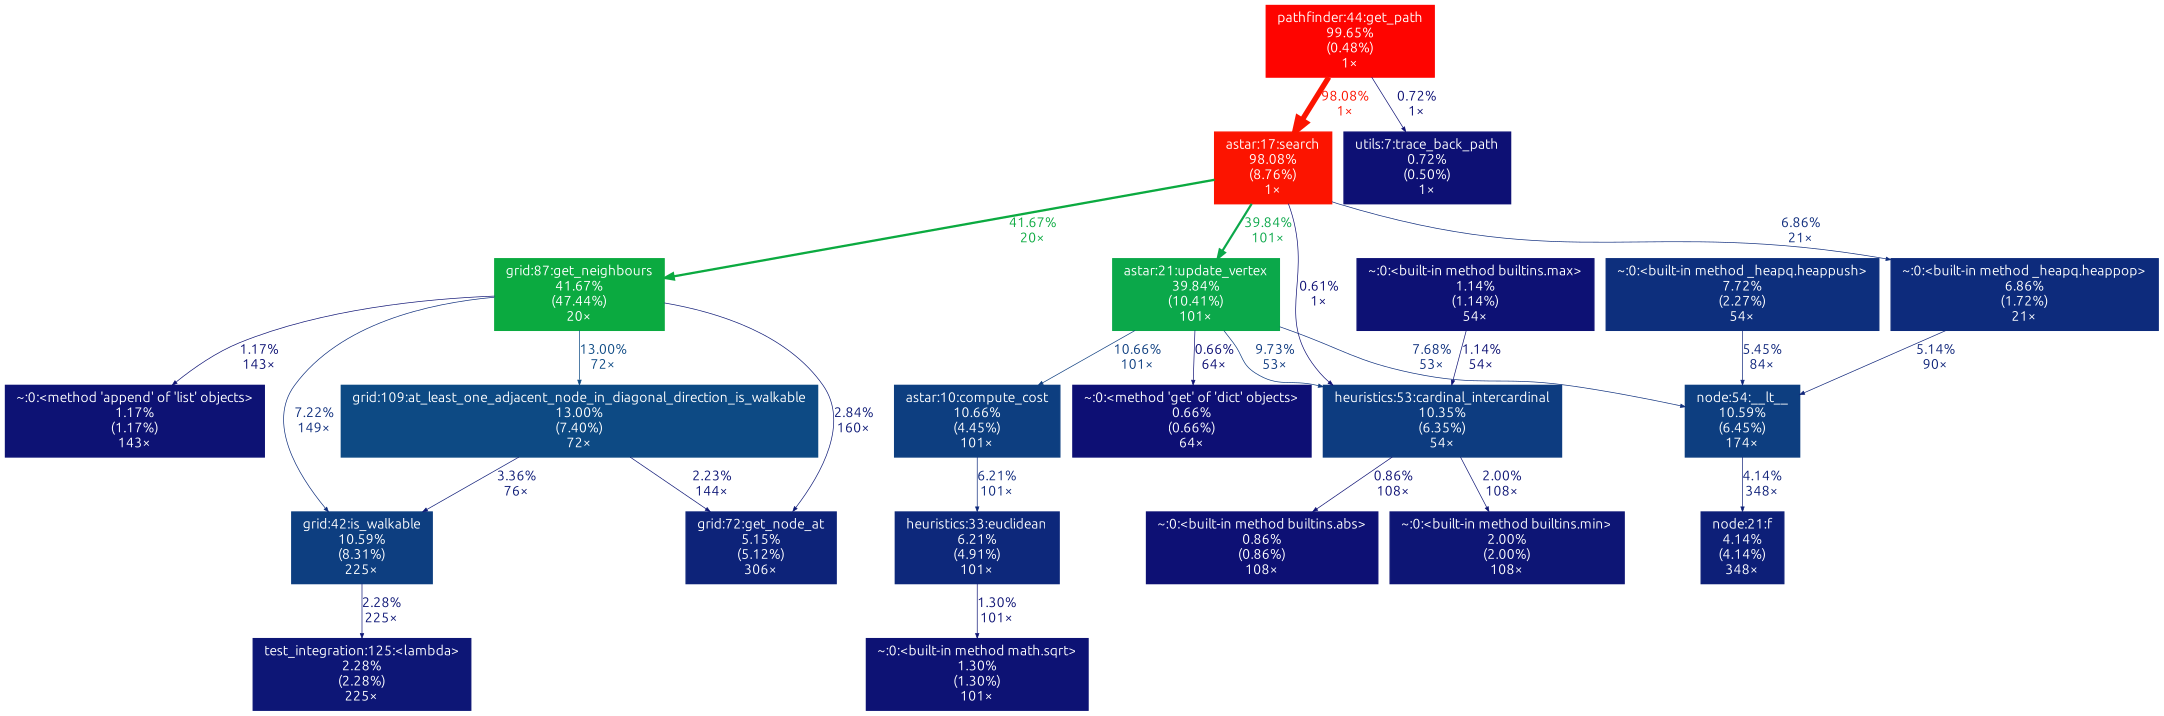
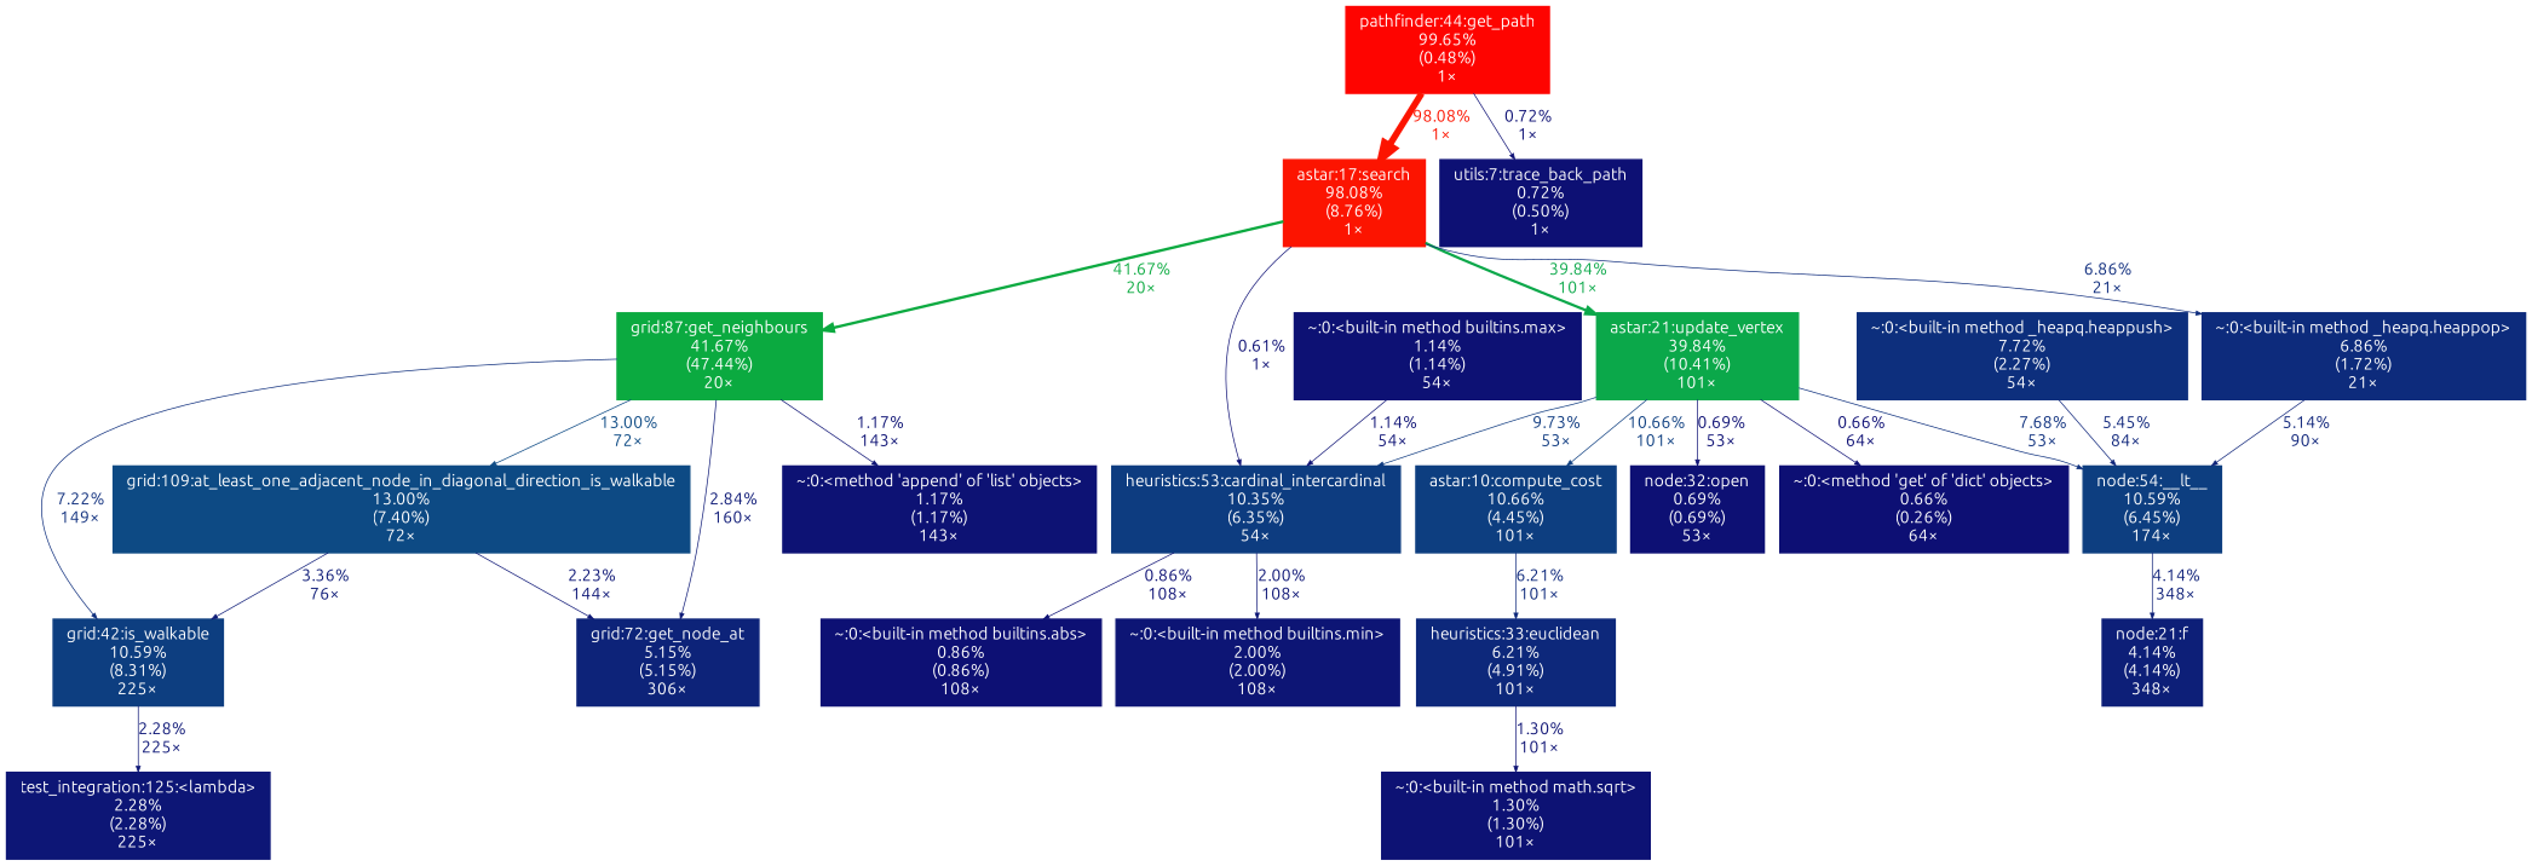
  digraph {
    fontname=Ubuntu
    nodesep=0.125
    ranksep=0.25
    node [color="#0d3e80" fontcolor="#ffffff" fontname=Ubuntu fontsize=10.00 shape=box style=filled]
    edge [arrowsize=0.35 color="#0d1074" fontcolor="#0d1074" fontname=Ubuntu fontsize=10.00 labeldistance=0.50 penwidth=0.50]
    n1 [color="#0d1274" height=0 label="~:0:<method 'append' of 'list' objects>\n1.17%\n(1.17%)\n143×" width=0]
    n2 [color="#0baa40" height=0 label="grid:87:get_neighbours\n41.67%\n(47.44%)\n20×" width=0]
    n3 [height=0 label="grid:42:is_walkable\n10.59%\n(8.31%)\n225×" width=0]
    n4 [color="#0d4a84" height=0 label="grid:109:at_least_one_adjacent_node_in_diagonal_direction_is_walkable\n13.00%\n(7.40%)\n72×" width=0]
-   n5 [color="#0d2379" height=0 label="grid:72:get_node_at\n5.15%\n(5.12%)\n306×" width=0]
+   n5 [color="#0d2379" height=0 label="grid:72:get_node_at\n5.15%\n(5.15%)\n306×" width=0]
    n6 [color="#0d1676" height=0 label="test_integration:125:<lambda>\n2.28%\n(2.28%)\n225×" width=0]
    n7 [color="#0d1074" height=0 label="utils:7:trace_back_path\n0.72%\n(0.50%)\n1×" width=0]
-   n8 [color="#0d0f74" height=0 label="~:0:<method 'get' of 'dict' objects>\n0.66%\n(0.66%)\n64×" width=0]
+   n8 [color="#0d0f74" height=0 label="~:0:<method 'get' of 'dict' objects>\n0.66%\n(0.26%)\n64×" width=0]
    n9 [color="#0ba84a" height=0 label="astar:21:update_vertex\n39.84%\n(10.41%)\n101×" width=0]
    n10 [color="#0d3c80" height=0 label="heuristics:53:cardinal_intercardinal\n10.35%\n(6.35%)\n54×" width=0]
    n11 [height=0 label="astar:10:compute_cost\n10.66%\n(4.45%)\n101×" width=0]
+   n12 [color="#0d1074" height=0 label="node:32:open\n0.69%\n(0.69%)\n53×" width=0]
    n13 [height=0 label="node:54:__lt__\n10.59%\n(6.45%)\n174×" width=0]
    n14 [color="#0d1074" height=0 label="~:0:<built-in method builtins.abs>\n0.86%\n(0.86%)\n108×" width=0]
    n15 [color="#0d1575" height=0 label="~:0:<built-in method builtins.min>\n2.00%\n(2.00%)\n108×" width=0]
    n16 [color="#0d2f7d" height=0 label="~:0:<built-in method _heapq.heappush>\n7.72%\n(2.27%)\n54×" width=0]
    n17 [color="#0d287b" height=0 label="heuristics:33:euclidean\n6.21%\n(4.91%)\n101×" width=0]
    n18 [color="#0d1174" height=0 label="~:0:<built-in method builtins.max>\n1.14%\n(1.14%)\n54×" width=0]
    n19 [color="#0d1f78" height=0 label="node:21:f\n4.14%\n(4.14%)\n348×" width=0]
    n20 [color="#0d1274" height=0 label="~:0:<built-in method math.sqrt>\n1.30%\n(1.30%)\n101×" width=0]
    n21 [color="#fc1400" height=0 label="astar:17:search\n98.08%\n(8.76%)\n1×" width=0]
    n22 [color="#0d2b7c" height=0 label="~:0:<built-in method _heapq.heappop>\n6.86%\n(1.72%)\n21×" width=0]
    n23 [color="#fe0400" height=0 label="pathfinder:44:get_path\n99.65%\n(0.48%)\n1×" width=0]
    n2 -> n1 [color="#0d1274" fontcolor="#0d1274" label="1.17%\n143×"]
    n2 -> n3 [color="#0d2d7c" fontcolor="#0d2d7c" label="7.22%\n149×"]
    n2 -> n4 [arrowsize=0.36 color="#0d4a84" fontcolor="#0d4a84" label="13.00%\n72×" labeldistance=0.52 penwidth=0.52]
    n2 -> n5 [color="#0d1976" fontcolor="#0d1976" label="2.84%\n160×"]
    n3 -> n6 [color="#0d1676" fontcolor="#0d1676" label="2.28%\n225×"]
    n4 -> n3 [color="#0d1b77" fontcolor="#0d1b77" label="3.36%\n76×"]
    n4 -> n5 [color="#0d1676" fontcolor="#0d1676" label="2.23%\n144×"]
    n9 -> n8 [color="#0d0f74" fontcolor="#0d0f74" label="0.66%\n64×"]
    n9 -> n10 [color="#0d397f" fontcolor="#0d397f" label="9.73%\n53×"]
    n9 -> n11 [color="#0d3e80" fontcolor="#0d3e80" label="10.66%\n101×"]
+   n9 -> n12 [label="0.69%\n53×"]
    n9 -> n13 [color="#0d2f7d" fontcolor="#0d2f7d" label="7.68%\n53×"]
    n10 -> n14 [label="0.86%\n108×"]
    n10 -> n15 [color="#0d1575" fontcolor="#0d1575" label="2.00%\n108×"]
    n11 -> n17 [color="#0d287b" fontcolor="#0d287b" label="6.21%\n101×"]
    n13 -> n19 [color="#0d1f78" fontcolor="#0d1f78" label="4.14%\n348×"]
    n16 -> n13 [color="#0d247a" fontcolor="#0d247a" label="5.45%\n84×"]
    n17 -> n20 [color="#0d1274" fontcolor="#0d1274" label="1.30%\n101×"]
    n18 -> n10 [color="#0d1174" fontcolor="#0d1174" label="1.14%\n54×"]
    n21 -> n2 [arrowsize=0.65 color="#0baa40" fontcolor="#0baa40" label="41.67%\n20×" labeldistance=1.67 penwidth=1.67]
    n21 -> n9 [arrowsize=0.63 color="#0ba84a" fontcolor="#0ba84a" label="39.84%\n101×" labeldistance=1.59 penwidth=1.59]
    n21 -> n10 [color="#0d0f74" fontcolor="#0d0f74" label="0.61%\n1×"]
    n21 -> n22 [color="#0d2b7c" fontcolor="#0d2b7c" label="6.86%\n21×"]
    n22 -> n13 [color="#0d2379" fontcolor="#0d2379" label="5.14%\n90×"]
    n23 -> n7 [label="0.72%\n1×"]
    n23 -> n21 [arrowsize=0.99 color="#fc1400" fontcolor="#fc1400" label="98.08%\n1×" labeldistance=3.92 penwidth=3.92]
  }
